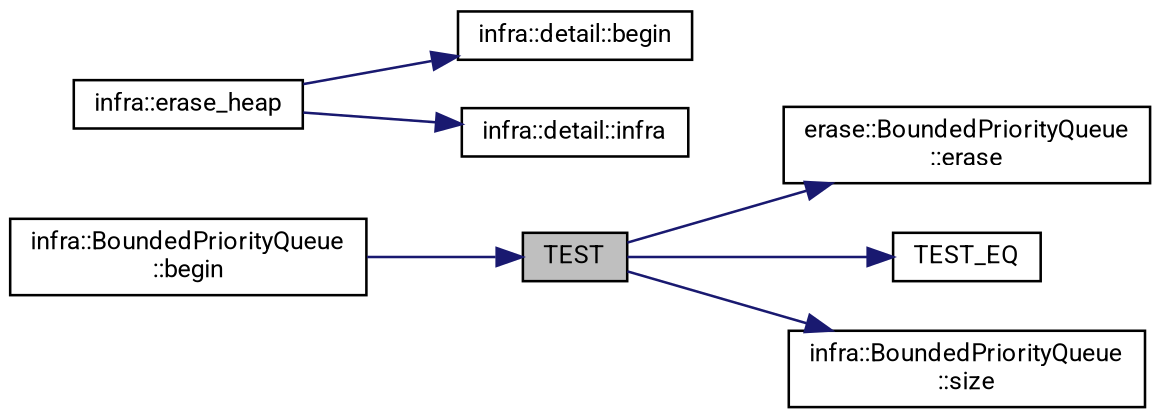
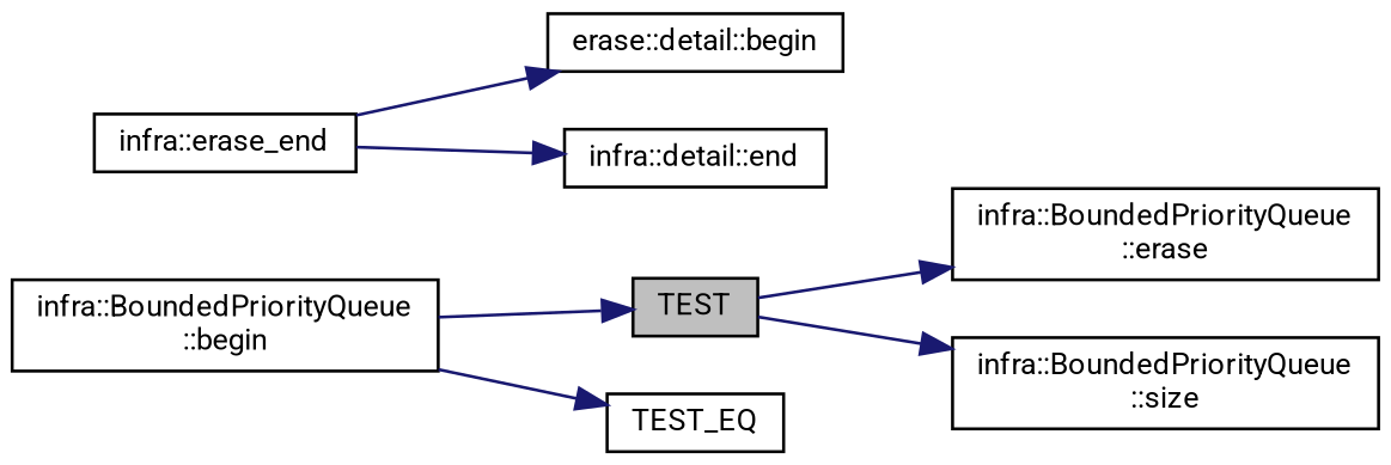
  digraph {
    fontname=Roboto
    rankdir=LR
    node [color=black fillcolor=white fontname=Roboto fontsize=10 shape=record style=filled]
    edge [color=midnightblue fontname=Roboto fontsize=10 labelfontname=Helvetica labelfontsize=10 style=solid]
    n1 [fillcolor=grey75 fontcolor=black height=0.2 label=TEST width=0.4]
-   n2 [height=0.2 label="erase::BoundedPriorityQueue\l::erase" width=0.4]
+   n2 [height=0.2 label="infra::BoundedPriorityQueue\l::erase" width=0.4]
    n3 [height=0.2 label=TEST_EQ width=0.4]
    n4 [height=0.2 label="infra::BoundedPriorityQueue\l::size" width=0.4]
    n5 [height=0.2 label="infra::BoundedPriorityQueue\l::begin" width=0.4]
-   n6 [height=0.2 label="infra::erase_heap" width=0.4]
-   n7 [height=0.2 label="infra::detail::begin" width=0.4]
-   n8 [height=0.2 label="infra::detail::infra" width=0.4]
+   n6 [height=0.2 label="infra::erase_end" width=0.4]
+   n7 [height=0.2 label="erase::detail::begin" width=0.4]
+   n8 [height=0.2 label="infra::detail::end" width=0.4]
    n1 -> n2
-   n1 -> n3
+   n5 -> n3
    n1 -> n4
    n5 -> n1
    n6 -> n7
    n6 -> n8
  }
